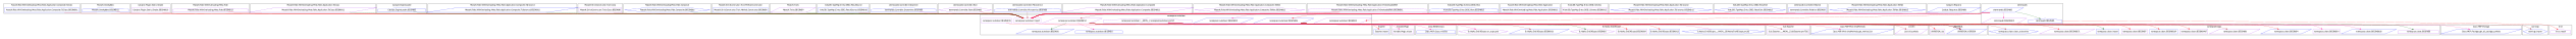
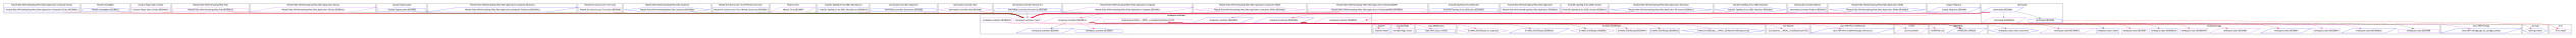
  digraph {
    fontname="IBM Plex Sans"
    node [color=blue fontname="IBM Plex Sans" shape=box]
    edge [color=red fontname="IBM Plex Sans"]
    "MooseX::Role::WithOverloading::Meta::Role::Application::Composite::ToClass::BEGIN@11"
    "MooseX::OneArgNew::BEGIN@11" [shape=house]
    "Class::MOP::Mixin::HasMethods::get_method_list" [shape=parallelogram]
    n4 [color=purple label="List::Util::symbols" shape=parallelogram]
    "Catalyst::Plugin::Static::Simple::BEGIN@10" [color=purple]
    "MooseX::Role::WithOverloading::Meta::Role::BEGIN@13" [color=purple shape=house]
    "MooseX::Role::WithOverloading::Meta::Role::Application::ToClass::BEGIN@11" [color=purple shape=parallelogram]
    "Catalyst::EngineLoader::BEGIN@5" [shape=house]
    "MooseX::Role::WithOverloading::Meta::Role::Application::Composite::ToInstance::BEGIN@11" [shape=parallelogram]
    "Variable::Magic::wizard" [color=purple]
    "MooseX::StrictConstructor::Trait::Class::BEGIN@8" [color=purple]
    "MooseX::Role::WithOverloading::Meta::Role::Composite::BEGIN@16" [shape=hexagon]
    "UNIVERSAL::isa" [color=purple]
    "UNIVERSAL::VERSION" [shape=parallelogram]
    "namespace::clean::BEGIN@3" [color=purple shape=house]
    "namespace::clean::BEGIN@168" [shape=parallelogram]
    "namespace::clean::BEGIN@14" [color=purple]
    "namespace::clean::clean_subroutines" [shape=hexagon]
    "namespace::clean::BEGIN@4" [shape=parallelogram]
    "namespace::clean::BEGIN@6" [color=purple shape=parallelogram]
    "namespace::clean::BEGIN@467" [color=purple]
    "namespace::clean::BEGIN@169"
    "namespace::clean::BEGIN@7" [color=purple]
    "namespace::clean::import"
    "namespace::clean::BEGIN@171" [color=purple shape=parallelogram]
    "MooseX::StrictConstructor::Trait::Method::Constructor::BEGIN@8"
    "warnings::import" [shape=hexagon]
    "MooseX::Traits::BEGIN@9" [color=purple shape=parallelogram]
    "KiokuDB::TypeMap::Entry::DBIC::ResultSource::BEGIN@18"
    "stemmaweb::Controller::Stexaminer::BEGIN@3" [shape=house]
    "Class::MOP::Class::initialize" [shape=house]
    "stemmaweb::Controller::Root::BEGIN@3" [color=purple shape=hexagon]
    "stemmaweb::Controller::Microservice::BEGIN@3" [shape=house]
    "Exporter::import"
    "MooseX::Role::WithOverloading::Meta::Role::Application::Composite::BEGIN@11" [color=purple shape=parallelogram]
    "MooseX::Role::WithOverloading::Meta::Role::Application::Composite::ToRole::BEGIN@11" [color=purple shape=hexagon]
    "MooseX::Role::WithOverloading::Meta::Role::Application::FixOverloadedRefs::BEGIN@11" [color=purple shape=house]
    "KiokuDB::TypeMap::Entry::DBIC::Row::BEGIN@13" [shape=house]
    "MooseX::Role::WithOverloading::Meta::Role::Application::BEGIN@13"
    "KiokuDB::TypeMap::Entry::DBIC::Schema::BEGIN@12" [color=purple]
    "MooseX::Role::WithOverloading::Meta::Role::Application::ToInstance::BEGIN@11" [shape=hexagon]
    "KiokuDB::TypeMap::Entry::DBIC::ResultSet::BEGIN@13" [shape=hexagon]
    "namespace::autoclean::BEGIN@15" [color=purple]
    "namespace::autoclean::BEGIN@5" [color=purple shape=parallelogram]
    "namespace::autoclean::BEGIN@1" [shape=parallelogram]
    "namespace::autoclean::BEGIN@14" [color=purple shape=parallelogram]
    "namespace::autoclean::BEGIN@2" [shape=house]
    "namespace::autoclean::__ANON__[namespace/autoclean.pm:57]" [color=purple shape=house]
    "namespace::autoclean::BEGIN@16" [shape=parallelogram]
    "namespace::autoclean::import" [color=purple]
    "namespace::autoclean::BEGIN@13" [shape=parallelogram]
    "stemmaweb::Controller::Relation::BEGIN@3"
    "B::Hooks::EndOfScope::BEGIN@16" [shape=parallelogram]
    "B::Hooks::EndOfScope::BEGIN@13"
    "B::Hooks::EndOfScope::__ANON__[B/Hooks/EndOfScope.pm:26]" [shape=hexagon]
    "B::Hooks::EndOfScope::BEGIN@5" [color=purple shape=hexagon]
    "B::Hooks::EndOfScope::on_scope_end" [color=purple shape=hexagon]
    "B::Hooks::EndOfScope::BEGIN@14" [color=purple]
    "Sub::Exporter::__ANON__[Sub/Exporter.pm:756]" [color=purple]
    "strict::import" [color=purple shape=house]
    "stemmaweb::BEGIN@2.2" [color=purple shape=parallelogram]
    "stemmaweb::BEGIN@1" [shape=house]
    "stemmaweb::BEGIN@3" [shape=parallelogram]
    "MooseX::Role::WithOverloading::Meta::Role::Application::ToRole::BEGIN@13" [shape=hexagon]
    "Class::MOP::Package::get_all_package_symbols" [shape=parallelogram]
    "Catalyst::Response::BEGIN@6" [shape=parallelogram]
    subgraph cluster_1 {
      label="MooseX::Role::WithOverloading::Meta::Role::Application::Composite::ToClass"
      "MooseX::Role::WithOverloading::Meta::Role::Application::Composite::ToClass::BEGIN@11"
    }
    subgraph cluster_2 {
      label="MooseX::OneArgNew"
      "MooseX::OneArgNew::BEGIN@11"
    }
    subgraph cluster_3 {
      label="Class::MOP::Mixin::HasMethods"
      "Class::MOP::Mixin::HasMethods::get_method_list"
    }
    subgraph cluster_4 {
      label="List::Util"
      n4
    }
    subgraph cluster_5 {
      label="Catalyst::Plugin::Static::Simple"
      "Catalyst::Plugin::Static::Simple::BEGIN@10"
    }
    subgraph cluster_6 {
      label="MooseX::Role::WithOverloading::Meta::Role"
      "MooseX::Role::WithOverloading::Meta::Role::BEGIN@13"
    }
    subgraph cluster_7 {
      label="MooseX::Role::WithOverloading::Meta::Role::Application::ToClass"
      "MooseX::Role::WithOverloading::Meta::Role::Application::ToClass::BEGIN@11"
    }
    subgraph cluster_8 {
      label="Catalyst::EngineLoader"
      "Catalyst::EngineLoader::BEGIN@5"
    }
    subgraph cluster_9 {
      label="MooseX::Role::WithOverloading::Meta::Role::Application::Composite::ToInstance"
      "MooseX::Role::WithOverloading::Meta::Role::Application::Composite::ToInstance::BEGIN@11"
    }
    subgraph cluster_10 {
      label="Variable::Magic"
      "Variable::Magic::wizard"
    }
    subgraph cluster_11 {
      label="MooseX::StrictConstructor::Trait::Class"
      "MooseX::StrictConstructor::Trait::Class::BEGIN@8"
    }
    subgraph cluster_12 {
      label="MooseX::Role::WithOverloading::Meta::Role::Composite"
      "MooseX::Role::WithOverloading::Meta::Role::Composite::BEGIN@16"
    }
    subgraph cluster_13 {
      label=UNIVERSAL
      "UNIVERSAL::isa"
      "UNIVERSAL::VERSION"
    }
    subgraph cluster_14 {
      label="namespace::clean"
      "namespace::clean::BEGIN@3"
      "namespace::clean::BEGIN@168"
      "namespace::clean::BEGIN@14"
      "namespace::clean::clean_subroutines"
      "namespace::clean::BEGIN@4"
      "namespace::clean::BEGIN@6"
      "namespace::clean::BEGIN@467"
      "namespace::clean::BEGIN@169"
      "namespace::clean::BEGIN@7"
      "namespace::clean::import"
      "namespace::clean::BEGIN@171"
    }
    subgraph cluster_15 {
      label="MooseX::StrictConstructor::Trait::Method::Constructor"
      "MooseX::StrictConstructor::Trait::Method::Constructor::BEGIN@8"
    }
    subgraph cluster_16 {
      label=warnings
      "warnings::import"
    }
    subgraph cluster_17 {
      label="MooseX::Traits"
      "MooseX::Traits::BEGIN@9"
    }
    subgraph cluster_18 {
      label="KiokuDB::TypeMap::Entry::DBIC::ResultSource"
      "KiokuDB::TypeMap::Entry::DBIC::ResultSource::BEGIN@18"
    }
    subgraph cluster_19 {
      label="stemmaweb::Controller::Stexaminer"
      "stemmaweb::Controller::Stexaminer::BEGIN@3"
    }
    subgraph cluster_20 {
      label="Class::BEGIN::Class"
      "Class::MOP::Class::initialize"
    }
    subgraph cluster_21 {
      label="stemmaweb::Controller::Root"
      "stemmaweb::Controller::Root::BEGIN@3"
    }
    subgraph cluster_22 {
      label="stemmaweb::Controller::Microservice"
      "stemmaweb::Controller::Microservice::BEGIN@3"
    }
    subgraph cluster_23 {
      label=Exporter
      "Exporter::import"
    }
    subgraph cluster_24 {
      label="MooseX::Role::WithOverloading::Meta::Role::Application::Composite"
      "MooseX::Role::WithOverloading::Meta::Role::Application::Composite::BEGIN@11"
    }
    subgraph cluster_25 {
      label="MooseX::Role::WithOverloading::Meta::Role::Application::Composite::ToRole"
      "MooseX::Role::WithOverloading::Meta::Role::Application::Composite::ToRole::BEGIN@11"
    }
    subgraph cluster_26 {
      label="MooseX::Role::WithOverloading::Meta::Role::Application::FixOverloadedRefs"
      "MooseX::Role::WithOverloading::Meta::Role::Application::FixOverloadedRefs::BEGIN@11"
    }
    subgraph cluster_27 {
-     label="KiokuDB::TypeMap::Schema::DBIC::Row"
+     label="KiokuDB::TypeMap::Entry::DBIC::Row"
      "KiokuDB::TypeMap::Entry::DBIC::Row::BEGIN@13"
    }
    subgraph cluster_28 {
      label="MooseX::Role::WithOverloading::Meta::Role::Application"
      "MooseX::Role::WithOverloading::Meta::Role::Application::BEGIN@13"
    }
    subgraph cluster_29 {
      label="KiokuDB::TypeMap::Entry::DBIC::Schema"
      "KiokuDB::TypeMap::Entry::DBIC::Schema::BEGIN@12"
    }
    subgraph cluster_30 {
      label="MooseX::Role::WithOverloading::Meta::Role::Application::ToInstance"
      "MooseX::Role::WithOverloading::Meta::Role::Application::ToInstance::BEGIN@11"
    }
    subgraph cluster_31 {
      label="KiokuDB::TypeMap::Entry::DBIC::ResultSet"
      "KiokuDB::TypeMap::Entry::DBIC::ResultSet::BEGIN@13"
    }
    subgraph cluster_32 {
      label="namespace::autoclean"
      "namespace::autoclean::BEGIN@15"
      "namespace::autoclean::BEGIN@5"
      "namespace::autoclean::BEGIN@1"
      "namespace::autoclean::BEGIN@14"
      "namespace::autoclean::BEGIN@2"
      "namespace::autoclean::__ANON__[namespace/autoclean.pm:57]"
      "namespace::autoclean::BEGIN@16"
      "namespace::autoclean::import"
      "namespace::autoclean::BEGIN@13"
    }
    subgraph cluster_33 {
      label="stemmaweb::Controller::Relation"
      "stemmaweb::Controller::Relation::BEGIN@3"
    }
    subgraph cluster_34 {
      label="B::Hooks::EndOfScope"
      "B::Hooks::EndOfScope::BEGIN@16"
      "B::Hooks::EndOfScope::BEGIN@13"
      "B::Hooks::EndOfScope::__ANON__[B/Hooks/EndOfScope.pm:26]"
      "B::Hooks::EndOfScope::BEGIN@5"
      "B::Hooks::EndOfScope::on_scope_end"
      "B::Hooks::EndOfScope::BEGIN@14"
    }
    subgraph cluster_35 {
      label="Sub::Exporter"
      "Sub::Exporter::__ANON__[Sub/Exporter.pm:756]"
    }
    subgraph cluster_36 {
      label="strict"
      "strict::import"
    }
    subgraph cluster_37 {
      label=stemmaweb
      "stemmaweb::BEGIN@2.2"
      "stemmaweb::BEGIN@1"
      "stemmaweb::BEGIN@3"
    }
    subgraph cluster_38 {
      label="MooseX::Role::WithOverloading::Meta::Role::Application::ToRole"
      "MooseX::Role::WithOverloading::Meta::Role::Application::ToRole::BEGIN@13"
    }
    subgraph cluster_39 {
      label="Class::MOP::Package"
      "Class::MOP::Package::get_all_package_symbols"
    }
    subgraph cluster_40 {
      label="Catalyst::Response"
      "Catalyst::Response::BEGIN@6"
    }
    "MooseX::Role::WithOverloading::Meta::Role::Application::Composite::ToClass::BEGIN@11" -> "namespace::autoclean::import"
    "MooseX::OneArgNew::BEGIN@11" -> "namespace::autoclean::import"
    "Catalyst::Plugin::Static::Simple::BEGIN@10" -> "namespace::autoclean::import"
    "MooseX::Role::WithOverloading::Meta::Role::BEGIN@13" -> "namespace::autoclean::import"
    "MooseX::Role::WithOverloading::Meta::Role::Application::ToClass::BEGIN@11" -> "namespace::autoclean::import" [color=darkgreen]
    "Catalyst::EngineLoader::BEGIN@5" -> "namespace::autoclean::import" [color=darkgreen]
    "MooseX::Role::WithOverloading::Meta::Role::Application::Composite::ToInstance::BEGIN@11" -> "namespace::autoclean::import" [color=darkgreen]
    "MooseX::StrictConstructor::Trait::Class::BEGIN@8" -> "namespace::autoclean::import" [color=brown]
    "MooseX::Role::WithOverloading::Meta::Role::Composite::BEGIN@16" -> "namespace::autoclean::import" [color=darkgreen]
    "MooseX::StrictConstructor::Trait::Method::Constructor::BEGIN@8" -> "namespace::autoclean::import" [color=darkgreen]
    "MooseX::Traits::BEGIN@9" -> "namespace::autoclean::import" [color=darkgreen]
    "KiokuDB::TypeMap::Entry::DBIC::ResultSource::BEGIN@18" -> "namespace::autoclean::import"
    "stemmaweb::Controller::Stexaminer::BEGIN@3" -> "namespace::autoclean::import" [color=deeppink]
    "stemmaweb::Controller::Root::BEGIN@3" -> "namespace::autoclean::import"
    "stemmaweb::Controller::Microservice::BEGIN@3" -> "namespace::autoclean::import" [color=brown]
    "MooseX::Role::WithOverloading::Meta::Role::Application::Composite::BEGIN@11" -> "namespace::autoclean::import" [color=darkgreen]
    "MooseX::Role::WithOverloading::Meta::Role::Application::Composite::ToRole::BEGIN@11" -> "namespace::autoclean::import" [color=deeppink]
    "MooseX::Role::WithOverloading::Meta::Role::Application::FixOverloadedRefs::BEGIN@11" -> "namespace::autoclean::import"
    "KiokuDB::TypeMap::Entry::DBIC::Row::BEGIN@13" -> "namespace::autoclean::import" [color=deeppink]
    "MooseX::Role::WithOverloading::Meta::Role::Application::BEGIN@13" -> "namespace::autoclean::import" [color=brown]
    "KiokuDB::TypeMap::Entry::DBIC::Schema::BEGIN@12" -> "namespace::autoclean::import"
    "MooseX::Role::WithOverloading::Meta::Role::Application::ToInstance::BEGIN@11" -> "namespace::autoclean::import" [color=brown]
    "KiokuDB::TypeMap::Entry::DBIC::ResultSet::BEGIN@13" -> "namespace::autoclean::import"
    "namespace::autoclean::BEGIN@15" -> "Exporter::import"
    "namespace::autoclean::BEGIN@14" -> "Variable::Magic::wizard" [color=deeppink]
    "namespace::autoclean::BEGIN@14" -> "Class::MOP::Class::initialize" [color=deeppink]
    "namespace::autoclean::BEGIN@14" -> "namespace::autoclean::BEGIN@1" [color=darkgreen]
    "namespace::autoclean::BEGIN@14" -> "namespace::autoclean::BEGIN@2" [color=deeppink]
    "namespace::autoclean::BEGIN@14" -> "B::Hooks::EndOfScope::BEGIN@16" [color=brown]
    "namespace::autoclean::BEGIN@14" -> "B::Hooks::EndOfScope::BEGIN@13"
    "namespace::autoclean::BEGIN@14" -> "B::Hooks::EndOfScope::BEGIN@5" [color=darkgreen]
    "namespace::autoclean::BEGIN@14" -> "B::Hooks::EndOfScope::BEGIN@14"
    "namespace::autoclean::BEGIN@14" -> "Sub::Exporter::__ANON__[Sub/Exporter.pm:756]" [color=brown]
    "namespace::autoclean::__ANON__[namespace/autoclean.pm:57]" -> "Class::MOP::Mixin::HasMethods::get_method_list" [color=deeppink]
    "namespace::autoclean::__ANON__[namespace/autoclean.pm:57]" -> n4 [color=brown]
    "namespace::autoclean::__ANON__[namespace/autoclean.pm:57]" -> "UNIVERSAL::isa"
    "namespace::autoclean::__ANON__[namespace/autoclean.pm:57]" -> "UNIVERSAL::VERSION" [color=brown]
    "namespace::autoclean::__ANON__[namespace/autoclean.pm:57]" -> "namespace::clean::clean_subroutines" [color=brown]
    "namespace::autoclean::__ANON__[namespace/autoclean.pm:57]" -> "Class::MOP::Package::get_all_package_symbols" [color=deeppink]
    "namespace::autoclean::BEGIN@16" -> "UNIVERSAL::VERSION" [color=darkgreen]
    "namespace::autoclean::BEGIN@16" -> "namespace::clean::BEGIN@3" [color=darkgreen]
    "namespace::autoclean::BEGIN@16" -> "namespace::clean::BEGIN@168" [color=deeppink]
    "namespace::autoclean::BEGIN@16" -> "namespace::clean::BEGIN@14" [color=deeppink]
    "namespace::autoclean::BEGIN@16" -> "namespace::clean::BEGIN@4"
    "namespace::autoclean::BEGIN@16" -> "namespace::clean::BEGIN@6" [color=brown]
    "namespace::autoclean::BEGIN@16" -> "namespace::clean::BEGIN@467"
    "namespace::autoclean::BEGIN@16" -> "namespace::clean::BEGIN@169"
    "namespace::autoclean::BEGIN@16" -> "namespace::clean::BEGIN@7"
    "namespace::autoclean::BEGIN@16" -> "namespace::clean::import" [color=darkgreen]
    "namespace::autoclean::BEGIN@16" -> "namespace::clean::BEGIN@171"
    "namespace::autoclean::import" -> "B::Hooks::EndOfScope::on_scope_end" [color=deeppink]
    "namespace::autoclean::BEGIN@13" -> "UNIVERSAL::VERSION" [color=deeppink]
    "stemmaweb::Controller::Relation::BEGIN@3" -> "namespace::autoclean::import"
    "B::Hooks::EndOfScope::__ANON__[B/Hooks/EndOfScope.pm:26]" -> "namespace::autoclean::__ANON__[namespace/autoclean.pm:57]" [color=deeppink]
    "stemmaweb::BEGIN@2.2" -> "warnings::import" [color=brown]
    "stemmaweb::BEGIN@1" -> "strict::import"
    "stemmaweb::BEGIN@3" -> "namespace::autoclean::BEGIN@5"
    "stemmaweb::BEGIN@3" -> "namespace::autoclean::BEGIN@14" [color=brown]
    "stemmaweb::BEGIN@3" -> "namespace::autoclean::BEGIN@16"
    "stemmaweb::BEGIN@3" -> "namespace::autoclean::import" [color=deeppink]
    "stemmaweb::BEGIN@3" -> "namespace::autoclean::BEGIN@13" [color=deeppink]
    "stemmaweb::BEGIN@3" -> "stemmaweb::BEGIN@2.2" [color=deeppink]
    "stemmaweb::BEGIN@3" -> "stemmaweb::BEGIN@1" [color=darkgreen]
    "MooseX::Role::WithOverloading::Meta::Role::Application::ToRole::BEGIN@13" -> "namespace::autoclean::import"
    "Catalyst::Response::BEGIN@6" -> "namespace::autoclean::import" [color=deeppink]
  }
